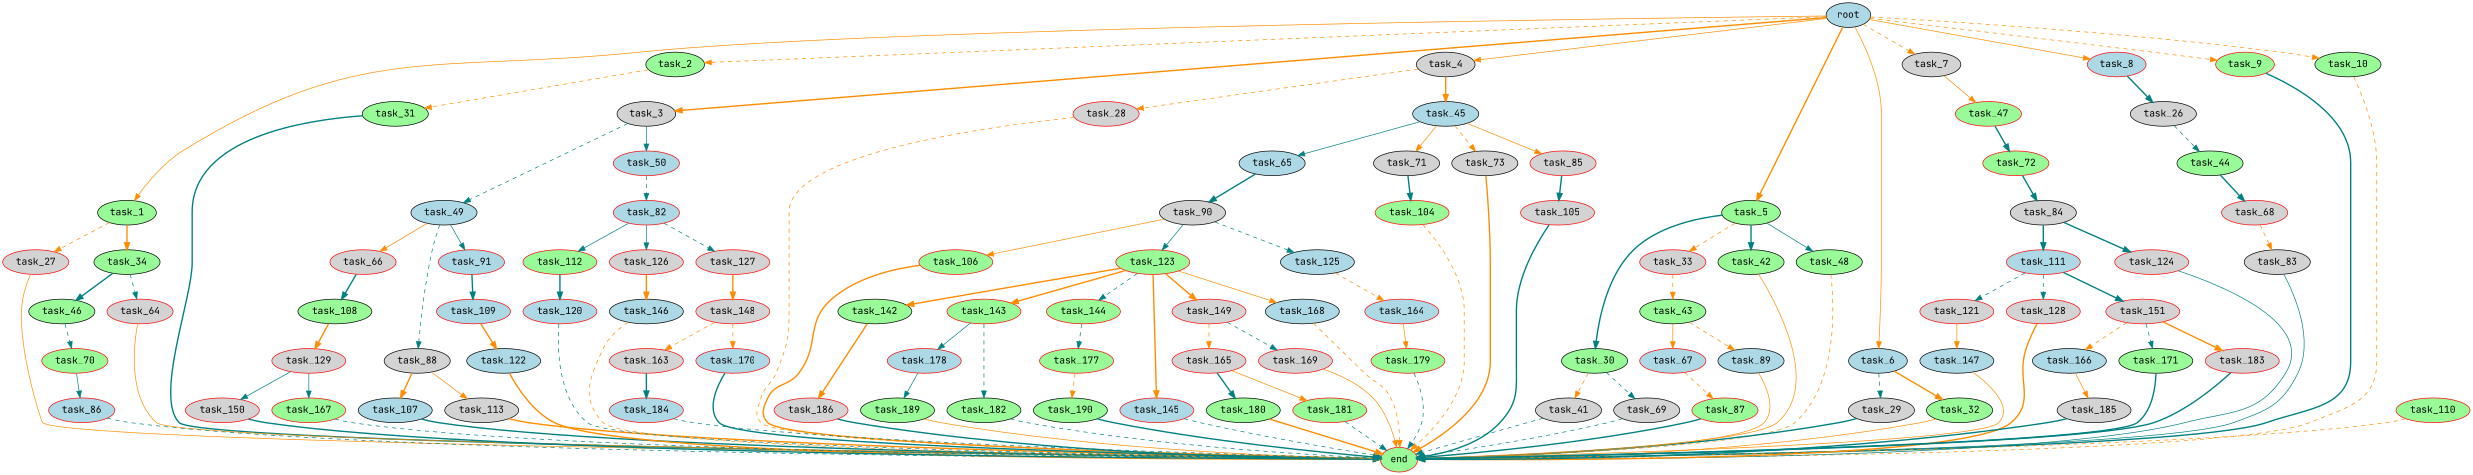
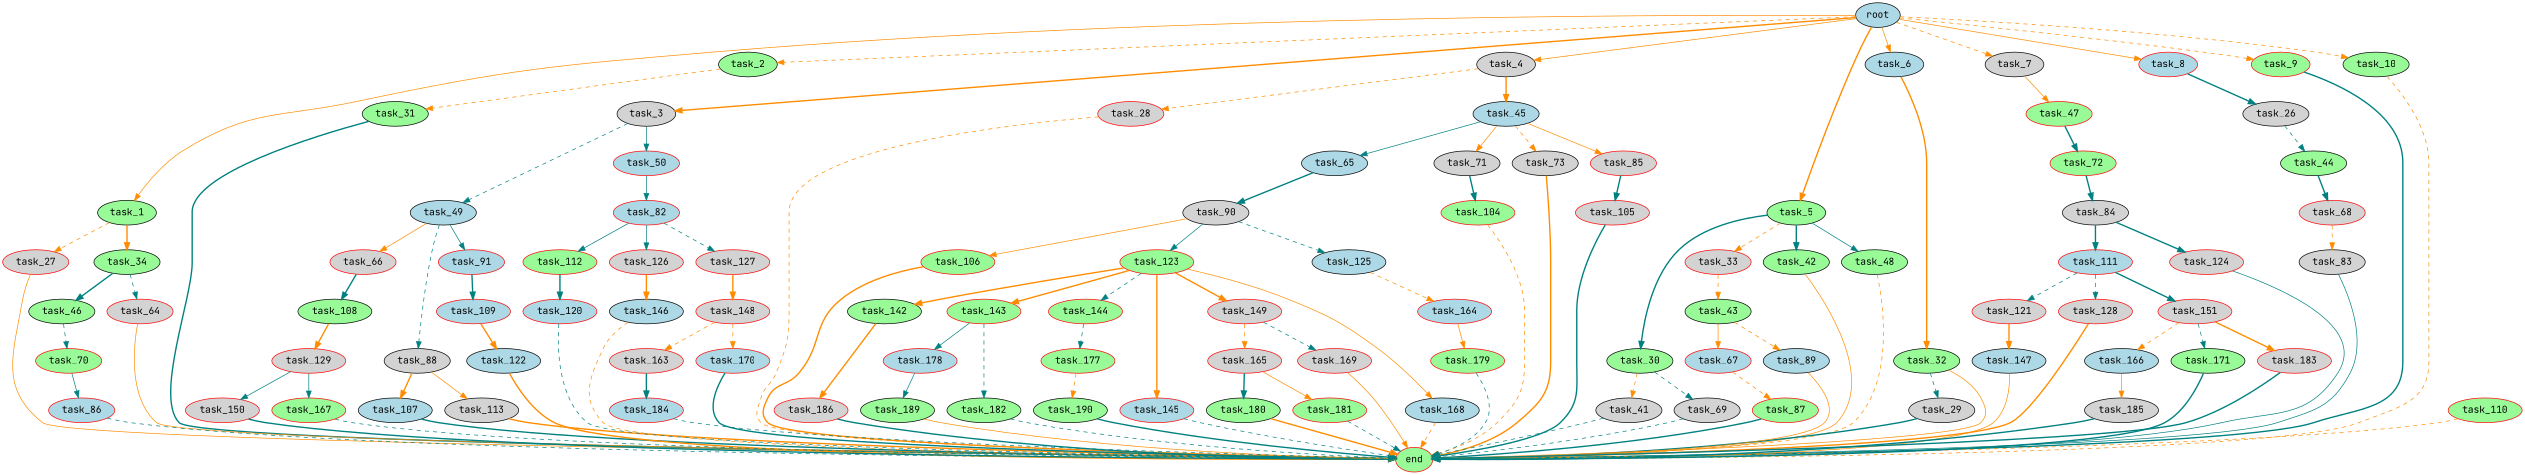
  digraph {
    fontname="JetBrains Mono"
    node [color=red fillcolor=lightgrey fontname="JetBrains Mono" style=filled]
    edge [color=darkorange fontname="JetBrains Mono" style=dashed]
    root [color=black fillcolor=lightblue]
    task_1 [color=black fillcolor=palegreen]
    task_2 [color=black fillcolor=palegreen]
    task_3 [color=black]
    task_4 [color=black]
    task_5 [color=black fillcolor=palegreen]
    task_6 [color=black fillcolor=lightblue]
    task_7 [color=black]
    task_8 [fillcolor=lightblue]
    task_9 [fillcolor=palegreen]
    task_10 [color=black fillcolor=palegreen]
    task_27
    task_34 [color=black fillcolor=palegreen]
    task_31 [color=black fillcolor=palegreen]
    task_49 [color=black fillcolor=lightblue]
    task_50 [fillcolor=lightblue]
    task_28
    task_45 [color=black fillcolor=lightblue]
    task_30 [color=black fillcolor=palegreen]
    task_33
    task_42 [color=black fillcolor=palegreen]
    task_48 [color=black fillcolor=palegreen]
    task_29 [color=black]
    task_32 [color=black fillcolor=palegreen]
    task_47 [fillcolor=palegreen]
    task_26 [color=black]
    end [fillcolor=palegreen]
    task_46 [color=black fillcolor=palegreen]
    task_64
    task_66
    task_88 [color=black]
    task_91 [fillcolor=lightblue]
    task_82 [fillcolor=lightblue]
    task_65 [color=black fillcolor=lightblue]
    task_71 [color=black]
    task_73 [color=black]
    task_85
    task_41 [color=black]
    task_69 [color=black]
    task_43 [color=black fillcolor=palegreen]
    task_72 [fillcolor=palegreen]
    task_44 [color=black fillcolor=palegreen]
    task_68
    task_67 [fillcolor=lightblue]
    task_89 [color=black fillcolor=lightblue]
    task_70 [fillcolor=palegreen]
    task_87 [fillcolor=palegreen]
    task_83 [color=black]
    task_90 [color=black]
    task_104 [fillcolor=palegreen]
    task_105
    task_86 [fillcolor=lightblue]
    task_84 [color=black]
    task_108 [color=black fillcolor=palegreen]
    task_107 [color=black fillcolor=lightblue]
    task_113 [color=black]
    task_109 [fillcolor=lightblue]
    task_112 [fillcolor=palegreen]
    task_126
    task_127
    task_106 [fillcolor=palegreen]
    task_123 [fillcolor=palegreen]
    task_125 [color=black fillcolor=lightblue]
    task_129
    task_110 [fillcolor=palegreen]
    task_111 [fillcolor=lightblue]
    task_124
    task_120 [fillcolor=lightblue]
    task_146 [color=black fillcolor=lightblue]
    task_148
    task_121
    task_128
    task_151
    task_142 [color=black fillcolor=palegreen]
    task_143 [fillcolor=palegreen]
    task_144 [fillcolor=palegreen]
    task_145 [fillcolor=lightblue]
    task_149
    task_168 [color=black fillcolor=lightblue]
    task_164 [fillcolor=lightblue]
    task_122 [color=black fillcolor=lightblue]
    task_150
    task_167 [fillcolor=palegreen]
    task_147 [color=black fillcolor=lightblue]
    task_166 [color=black fillcolor=lightblue]
    task_171 [color=black fillcolor=palegreen]
    task_183
    task_186
    task_178 [fillcolor=lightblue]
    task_182 [color=black fillcolor=palegreen]
    task_177 [fillcolor=palegreen]
    task_165
    task_169
    task_179 [fillcolor=palegreen]
    task_163
    task_170 [fillcolor=lightblue]
    task_189 [color=black fillcolor=palegreen]
    task_190 [color=black fillcolor=palegreen]
    task_184 [fillcolor=lightblue]
    task_180 [color=black fillcolor=palegreen]
    task_181 [fillcolor=palegreen]
    task_185 [color=black]
    root -> task_1 [style=solid]
    root -> task_2
    root -> task_3 [style=bold]
    root -> task_4 [style=solid]
    root -> task_5 [style=bold]
    root -> task_6 [style=solid]
    root -> task_7
    root -> task_8 [style=solid]
    root -> task_9
    root -> task_10
    task_1 -> task_27
    task_1 -> task_34 [style=bold]
    task_2 -> task_31
    task_3 -> task_49 [color=teal]
    task_3 -> task_50 [color=teal style=solid]
    task_4 -> task_28
    task_4 -> task_45 [style=bold]
    task_5 -> task_30 [color=teal style=bold]
    task_5 -> task_33
    task_5 -> task_42 [color=teal style=bold]
    task_5 -> task_48 [color=teal style=solid]
-   task_6 -> task_29 [color=teal]
+   task_32 -> task_29 [color=teal]
    task_6 -> task_32 [style=bold]
    task_7 -> task_47 [style=solid]
    task_8 -> task_26 [color=teal style=bold]
    task_9 -> end [color=teal style=bold]
    task_10 -> end
    task_27 -> end [style=solid]
    task_34 -> task_46 [color=teal style=bold]
    task_34 -> task_64 [color=teal]
    task_31 -> end [color=teal style=bold]
    task_49 -> task_66 [style=solid]
    task_49 -> task_88 [color=teal]
    task_49 -> task_91 [color=teal style=solid]
-   task_50 -> task_82 [color=teal]
+   task_50 -> task_82 [color=teal style=solid]
    task_28 -> end
    task_45 -> task_65 [color=teal style=solid]
    task_45 -> task_71 [style=solid]
    task_45 -> task_73
    task_45 -> task_85 [style=solid]
    task_30 -> task_41
    task_30 -> task_69 [color=teal]
    task_33 -> task_43
    task_42 -> end [style=solid]
    task_48 -> end
    task_29 -> end [color=teal style=bold]
    task_32 -> end [style=solid]
    task_47 -> task_72 [color=teal style=bold]
    task_26 -> task_44 [color=teal]
    task_46 -> task_70 [color=teal]
    task_64 -> end [style=solid]
    task_66 -> task_108 [color=teal style=bold]
    task_88 -> task_107 [style=bold]
    task_88 -> task_113 [style=solid]
    task_91 -> task_109 [color=teal style=bold]
    task_82 -> task_112 [color=teal style=solid]
    task_82 -> task_126 [color=teal style=solid]
    task_82 -> task_127 [color=teal]
    task_65 -> task_90 [color=teal style=bold]
    task_71 -> task_104 [color=teal style=bold]
    task_73 -> end [style=bold]
    task_85 -> task_105 [color=teal style=bold]
    task_41 -> end [color=teal]
    task_69 -> end [color=teal]
    task_43 -> task_67 [style=solid]
    task_43 -> task_89
    task_72 -> task_84 [color=teal style=bold]
    task_44 -> task_68 [color=teal style=bold]
    task_68 -> task_83
    task_67 -> task_87
    task_89 -> end [style=solid]
    task_70 -> task_86 [color=teal style=solid]
    task_87 -> end [color=teal style=bold]
    task_83 -> end [color=teal style=solid]
    task_90 -> task_106 [style=solid]
    task_90 -> task_123 [color=teal style=solid]
    task_90 -> task_125 [color=teal]
    task_104 -> end
    task_105 -> end [color=teal style=bold]
    task_86 -> end [color=teal]
    task_84 -> task_111 [color=teal style=bold]
    task_84 -> task_124 [color=teal style=bold]
    task_108 -> task_129 [style=bold]
    task_107 -> end [color=teal style=bold]
    task_113 -> end [style=bold]
    task_109 -> task_122 [style=bold]
    task_112 -> task_120 [color=teal style=bold]
    task_126 -> task_146 [style=bold]
    task_127 -> task_148 [style=bold]
    task_106 -> end [style=bold]
    task_123 -> task_142 [style=bold]
    task_123 -> task_143 [style=bold]
    task_123 -> task_144 [color=teal]
    task_123 -> task_145 [style=bold]
    task_123 -> task_149 [style=bold]
    task_123 -> task_168 [style=solid]
    task_125 -> task_164
    task_129 -> task_150 [color=teal style=solid]
    task_129 -> task_167 [color=teal style=solid]
    task_110 -> end
    task_111 -> task_121 [color=teal]
    task_111 -> task_128 [color=teal]
    task_111 -> task_151 [color=teal style=bold]
    task_124 -> end [color=teal style=solid]
    task_120 -> end [color=teal]
    task_146 -> end
    task_148 -> task_163
    task_148 -> task_170
-   task_121 -> task_147 [style=solid]
+   task_121 -> task_147 [style=bold]
    task_128 -> end [style=bold]
    task_151 -> task_166
    task_151 -> task_171 [color=teal]
    task_151 -> task_183 [style=bold]
    task_142 -> task_186 [style=bold]
    task_143 -> task_178 [color=teal style=solid]
    task_143 -> task_182 [color=teal]
    task_144 -> task_177 [color=teal]
    task_145 -> end [color=teal]
    task_149 -> task_165
    task_149 -> task_169 [color=teal]
    task_168 -> end
    task_164 -> task_179 [style=solid]
    task_122 -> end [style=bold]
    task_150 -> end [color=teal style=bold]
    task_167 -> end [color=teal]
    task_147 -> end [style=solid]
    task_166 -> task_185 [style=solid]
    task_171 -> end [color=teal style=bold]
    task_183 -> end [color=teal style=bold]
    task_186 -> end [color=teal style=bold]
    task_178 -> task_189 [color=teal style=solid]
    task_182 -> end [color=teal]
    task_177 -> task_190
    task_165 -> task_180 [color=teal style=bold]
    task_165 -> task_181 [style=solid]
    task_169 -> end [style=solid]
    task_179 -> end [color=teal]
    task_163 -> task_184 [color=teal style=bold]
    task_170 -> end [color=teal style=bold]
    task_189 -> end [style=solid]
    task_190 -> end [color=teal style=bold]
    task_184 -> end [color=teal]
    task_180 -> end [style=bold]
    task_181 -> end [color=teal]
    task_185 -> end [color=teal style=bold]
  }
